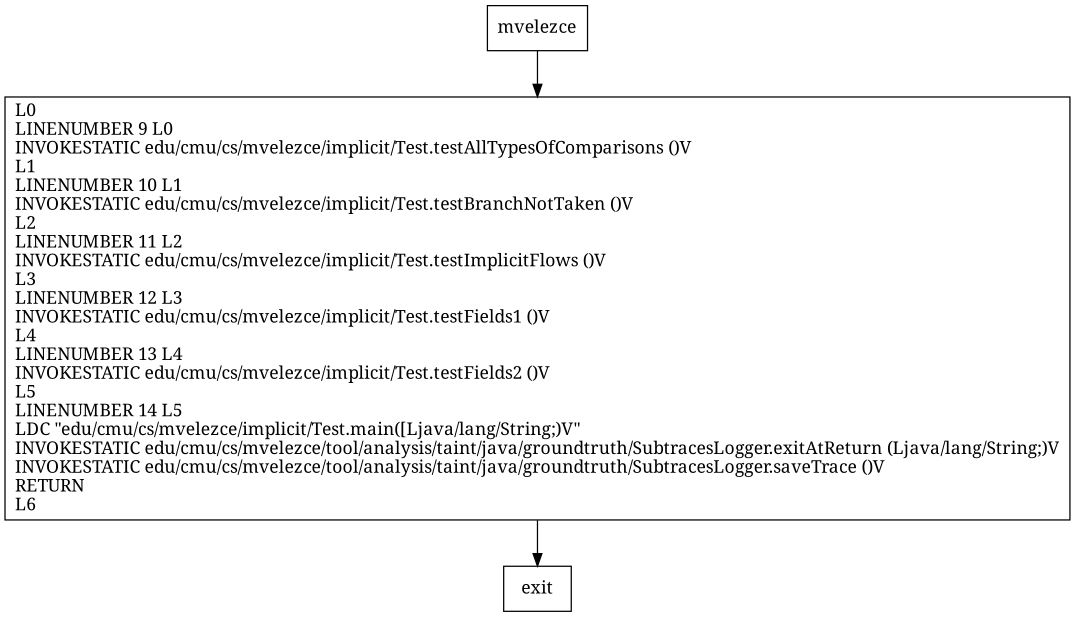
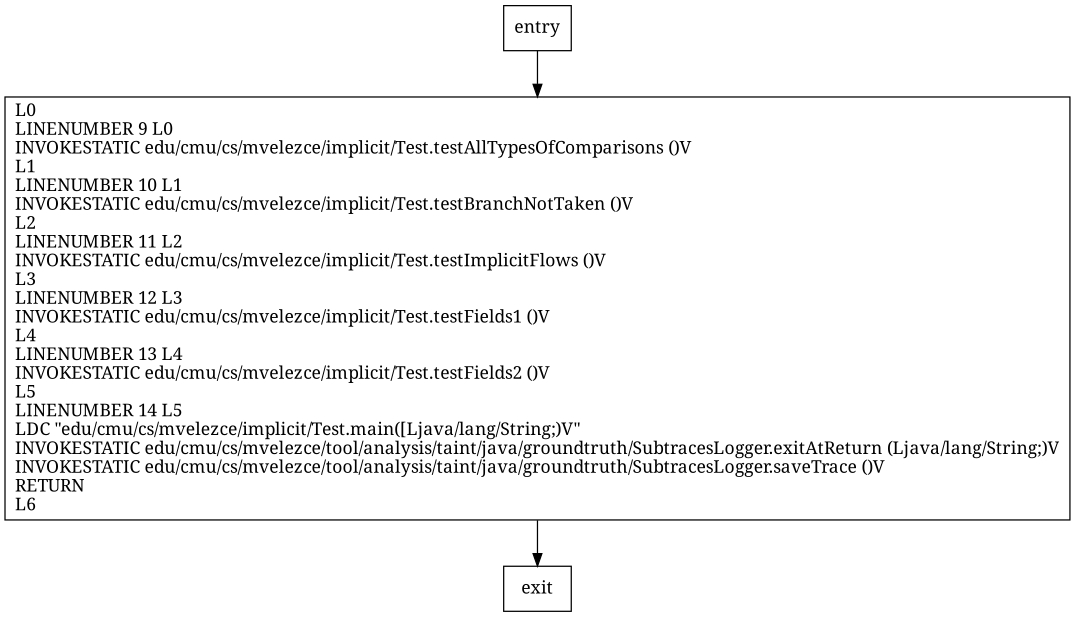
  digraph {
    fontname="Noto Serif"
    node [shape=record fontname="Noto Serif"]
    edge [fontname="Noto Serif"]
    n1 [label="L0\lLINENUMBER 9 L0\lINVOKESTATIC edu/cmu/cs/mvelezce/implicit/Test.testAllTypesOfComparisons ()V\lL1\lLINENUMBER 10 L1\lINVOKESTATIC edu/cmu/cs/mvelezce/implicit/Test.testBranchNotTaken ()V\lL2\lLINENUMBER 11 L2\lINVOKESTATIC edu/cmu/cs/mvelezce/implicit/Test.testImplicitFlows ()V\lL3\lLINENUMBER 12 L3\lINVOKESTATIC edu/cmu/cs/mvelezce/implicit/Test.testFields1 ()V\lL4\lLINENUMBER 13 L4\lINVOKESTATIC edu/cmu/cs/mvelezce/implicit/Test.testFields2 ()V\lL5\lLINENUMBER 14 L5\lLDC \"edu/cmu/cs/mvelezce/implicit/Test.main([Ljava/lang/String;)V\"\lINVOKESTATIC edu/cmu/cs/mvelezce/tool/analysis/taint/java/groundtruth/SubtracesLogger.exitAtReturn (Ljava/lang/String;)V\lINVOKESTATIC edu/cmu/cs/mvelezce/tool/analysis/taint/java/groundtruth/SubtracesLogger.saveTrace ()V\lRETURN\lL6\l"]
    exit
-   entry [label=mvelezce]
+   entry
    n1 -> exit
    entry -> n1
  }
